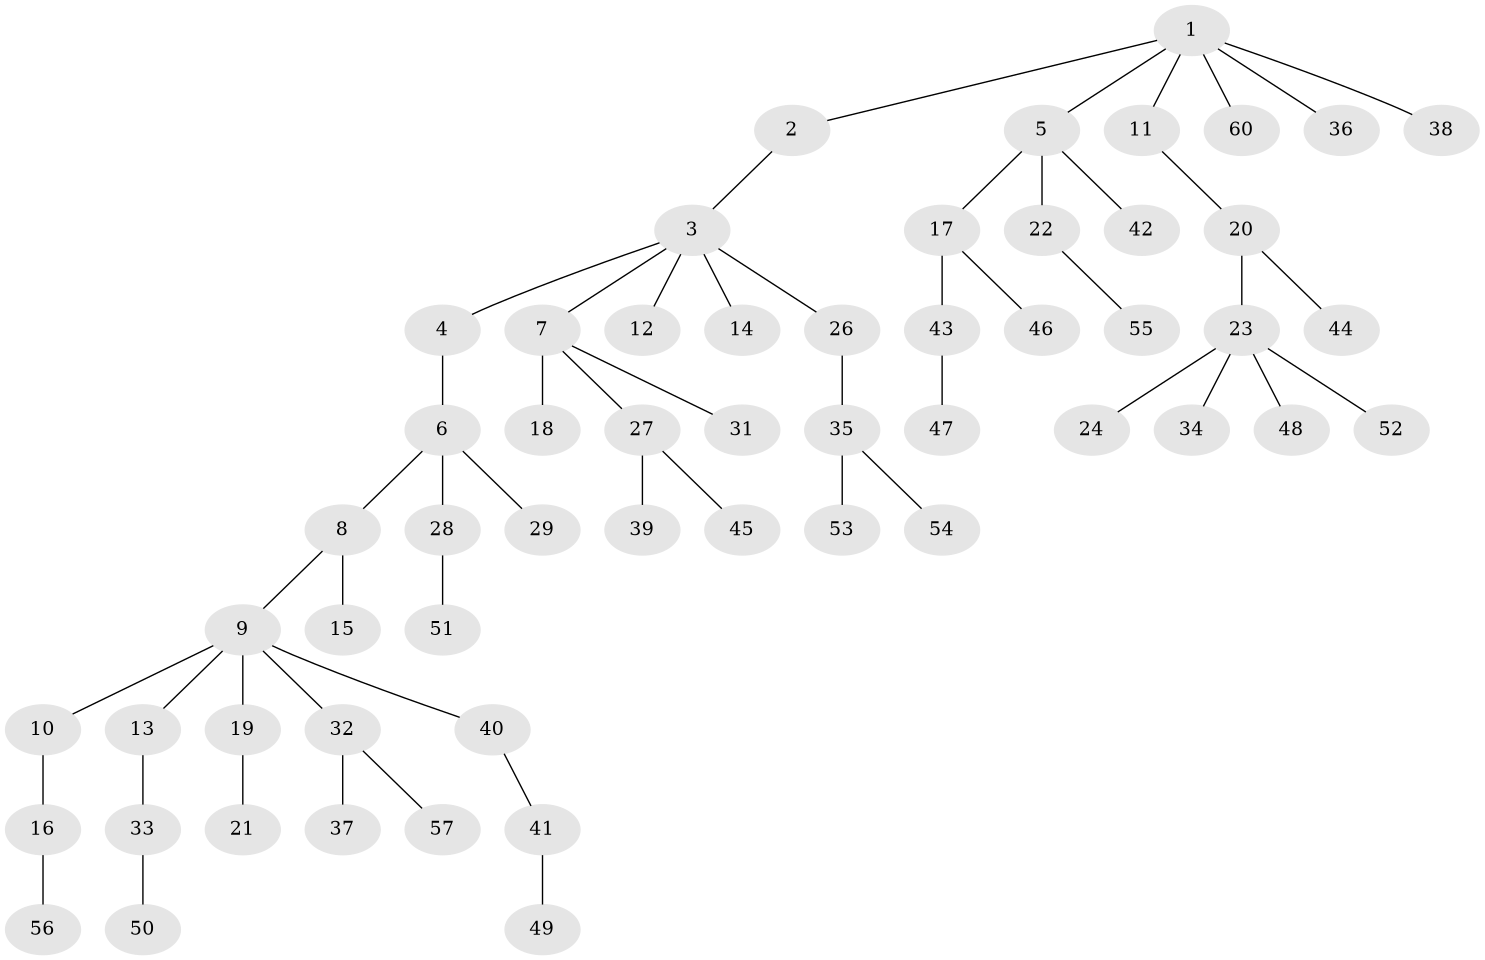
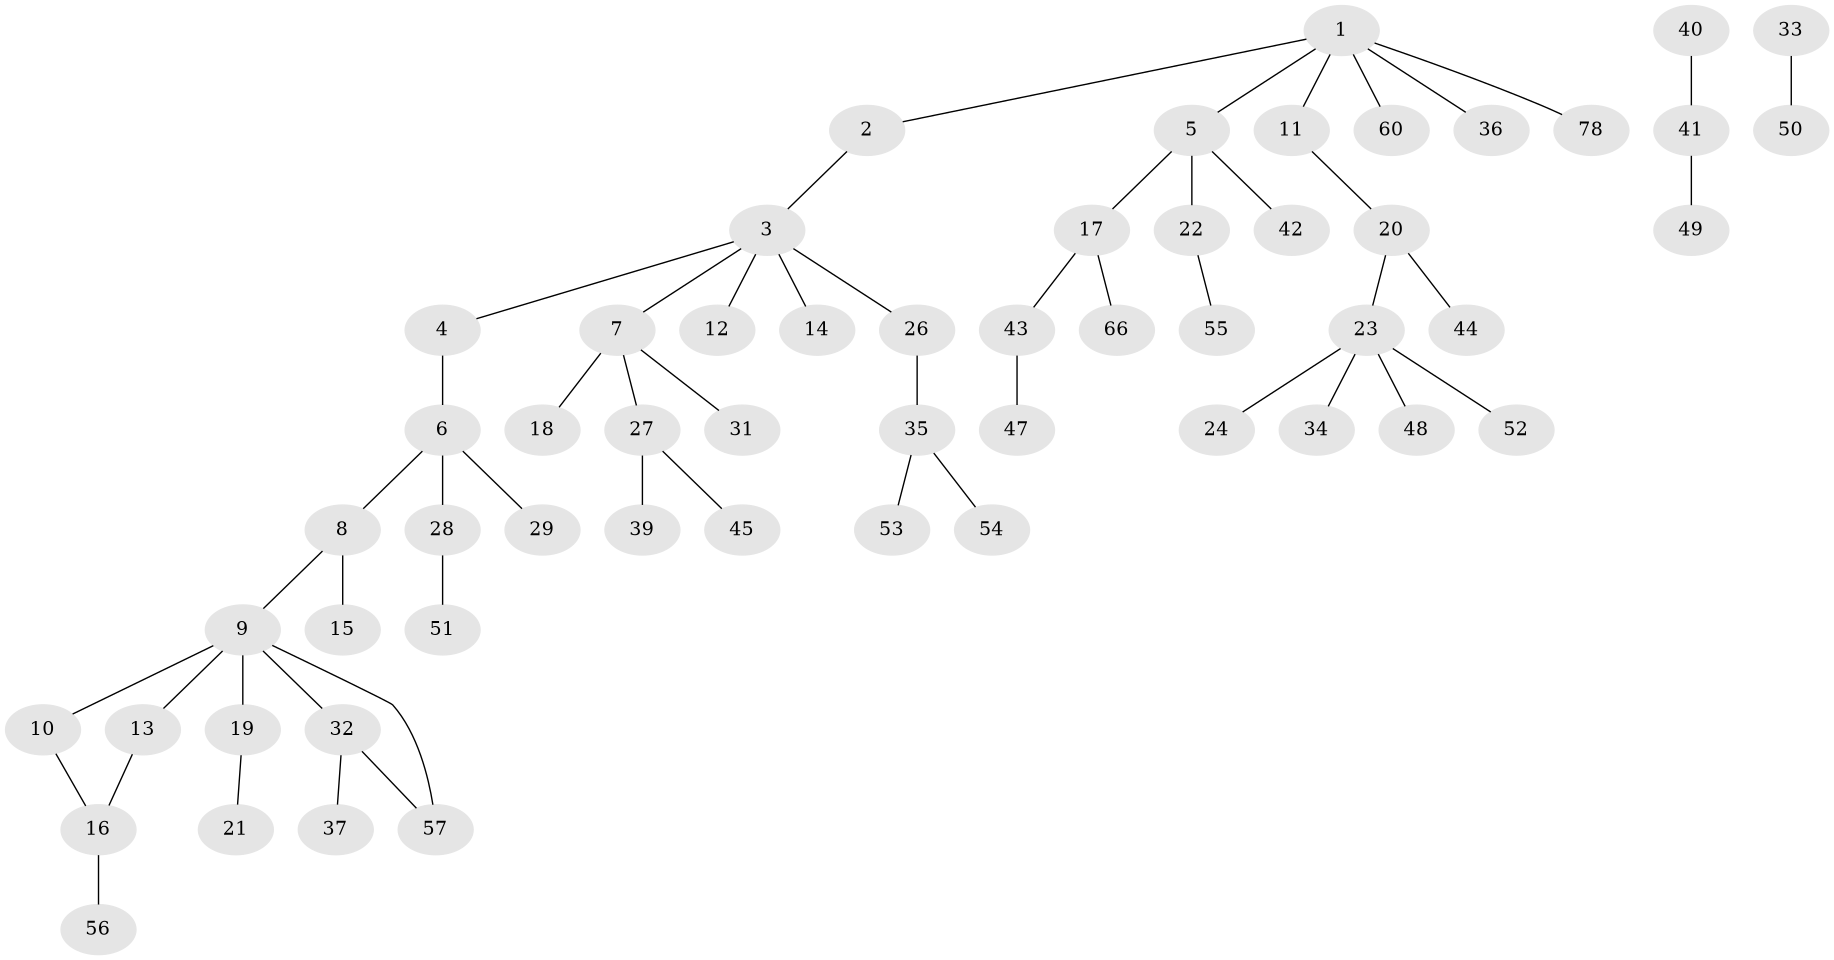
  graph {
    node [color=gray90 style=filled]
    1
    2
    5
    11
    n5 [label=60]
    36
-   38
+   38 [label=78]
    3
    17
    22
    42
    20
    4
    7
    12
    14
    26
    6
    18
    27
    31
    35
    8
    28
    29
    43
-   46
+   46 [label=66]
    55
    9
    15
    51
    39
    45
    10
    13
    19
    32
    40
    16
    33
    21
    37
    57
    41
    56
    23
    44
    50
    47
    24
    34
    48
    52
    53
    54
    49
    1 -- 2
    1 -- 5
    1 -- 11
    1 -- n5
    1 -- 36
    1 -- 38
    2 -- 3
    5 -- 17
    5 -- 22
    5 -- 42
    11 -- 20
    3 -- 4
    3 -- 7
    3 -- 12
    3 -- 14
    3 -- 26
    17 -- 43
    17 -- 46
    22 -- 55
    20 -- 23
    20 -- 44
    4 -- 6
    7 -- 18
    7 -- 27
    7 -- 31
    26 -- 35
    6 -- 8
    6 -- 28
    6 -- 29
    27 -- 39
    27 -- 45
    35 -- 53
    35 -- 54
    8 -- 9
    8 -- 15
    28 -- 51
    43 -- 47
    9 -- 10
    9 -- 13
    9 -- 19
    9 -- 32
-   9 -- 40
+   9 -- 57
    10 -- 16
-   13 -- 33
+   13 -- 16
    19 -- 21
    32 -- 37
    32 -- 57
    40 -- 41
    16 -- 56
    33 -- 50
    41 -- 49
    23 -- 24
    23 -- 34
    23 -- 48
    23 -- 52
  }
